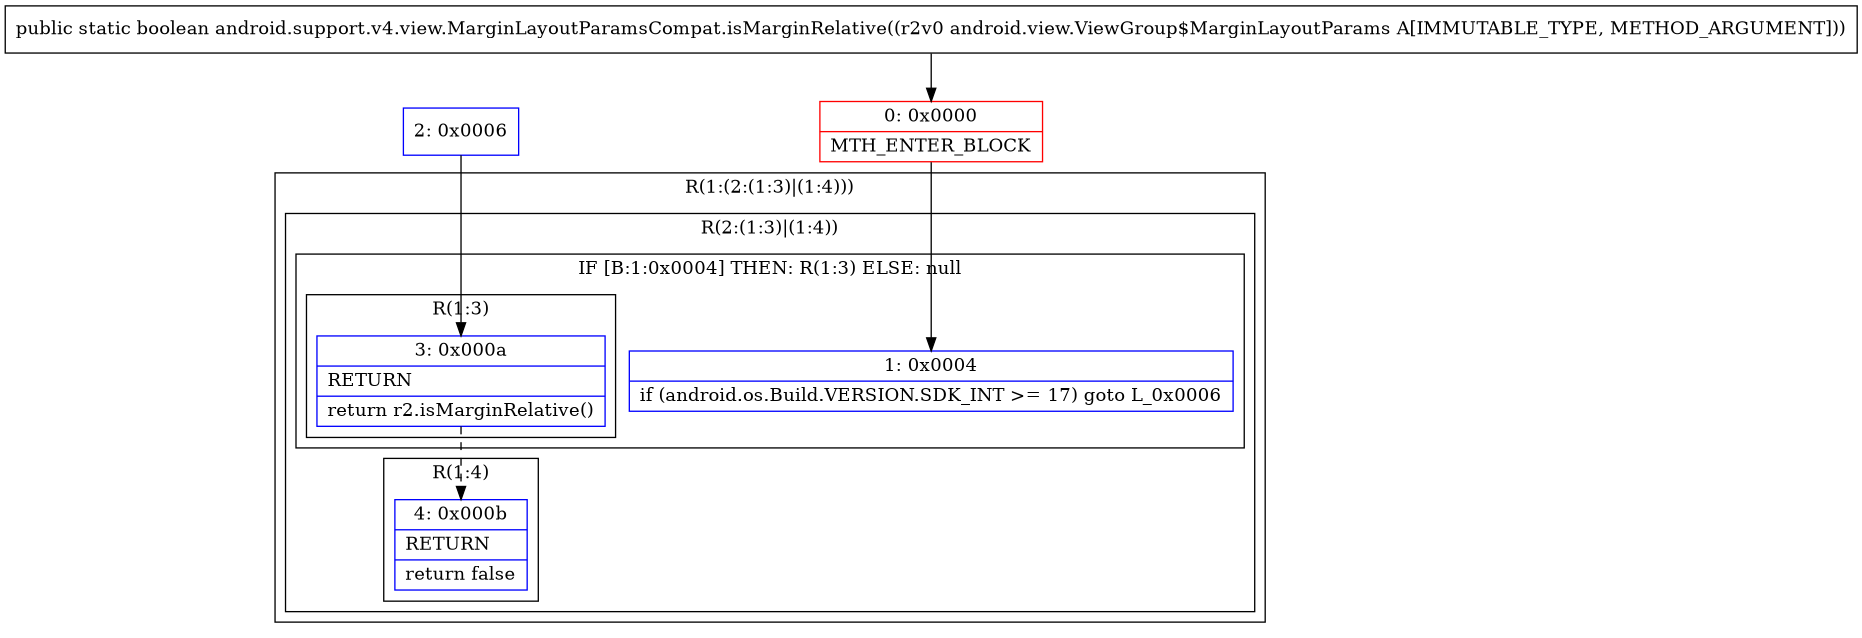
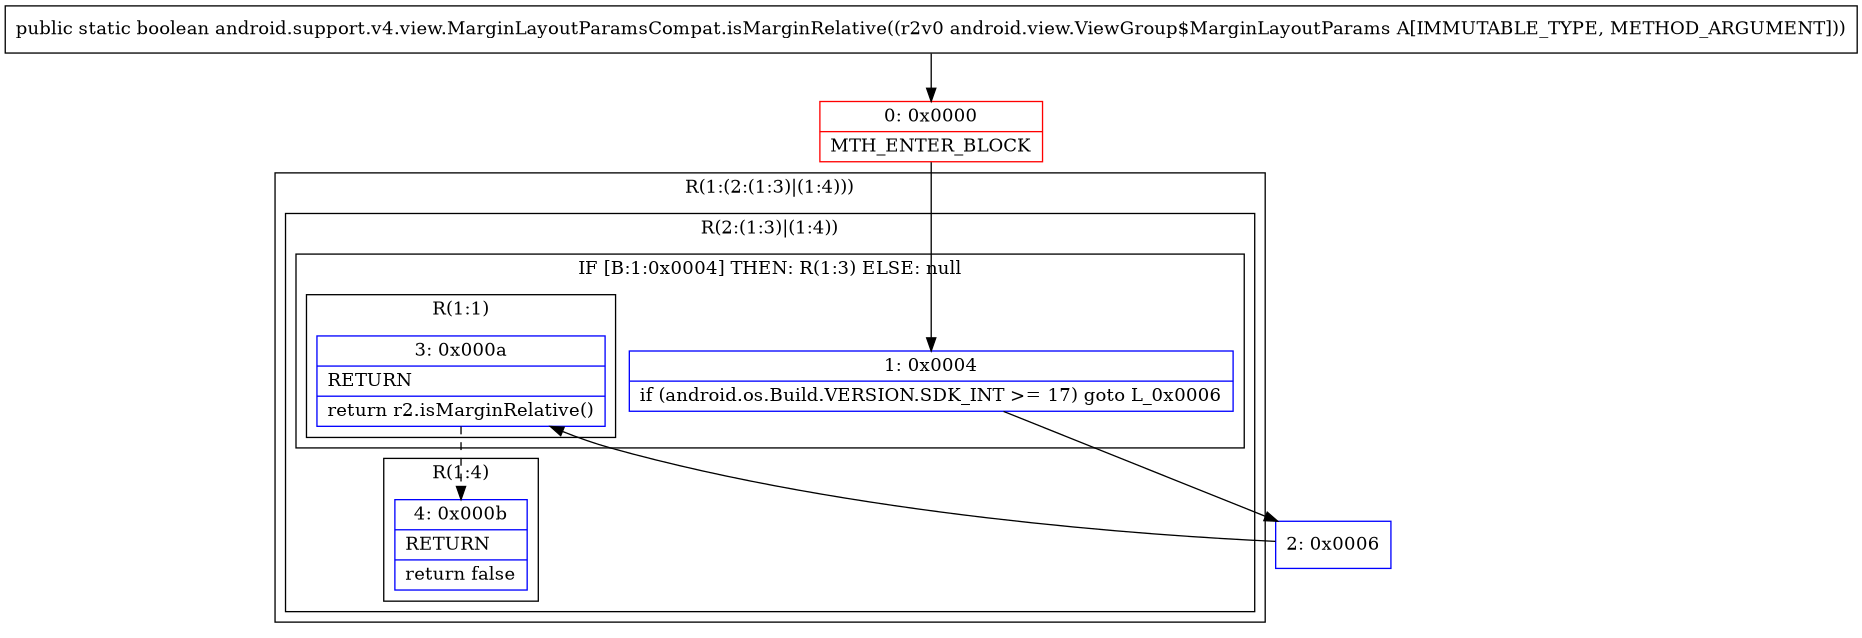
  digraph {
    node [color=blue shape=record]
    n1 [label="{3\:\ 0x000a|RETURN\l|return r2.isMarginRelative()\l}"]
    n2 [label="{1\:\ 0x0004|if (android.os.Build.VERSION.SDK_INT \>= 17) goto L_0x0006\l}"]
    n3 [label="{4\:\ 0x000b|RETURN\l|return false\l}"]
    n4 [label="{2\:\ 0x0006}"]
    n5 [color=red label="{0\:\ 0x0000|MTH_ENTER_BLOCK\l}"]
    n6 [label="{public static boolean android.support.v4.view.MarginLayoutParamsCompat.isMarginRelative((r2v0 android.view.ViewGroup$MarginLayoutParams A[IMMUTABLE_TYPE, METHOD_ARGUMENT])) }" color=""]
    subgraph cluster_1 {
      label="R(1:(2:(1:3)|(1:4)))"
      subgraph cluster_2 {
        label="R(2:(1:3)|(1:4))"
        subgraph cluster_3 {
          label="IF [B:1:0x0004] THEN: R(1:3) ELSE: null"
          n2
          subgraph cluster_4 {
-           label="R(1:3)"
+           label="R(1:1)"
            n1
          }
        }
        subgraph cluster_5 {
          label="R(1:4)"
          n3
        }
      }
    }
    n1 -> n3 [style=dashed]
+   n2 -> n4
    n4 -> n1
    n5 -> n2
    n6 -> n5
  }
